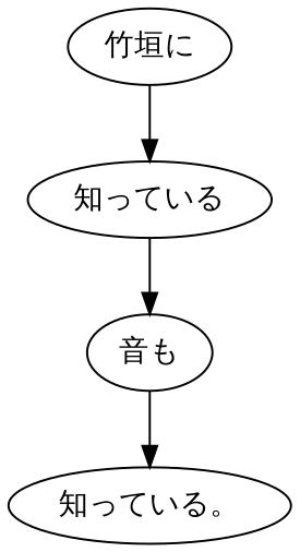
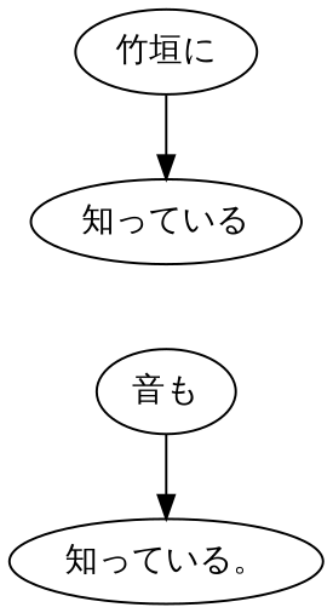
  digraph {
    n1 [label="竹垣に"]
    n2 [label="知っている"]
    n3 [label="音も"]
    n4 [label="知っている。"]
    n1 -> n2
-   n2 -> n3
    n3 -> n4
  }
